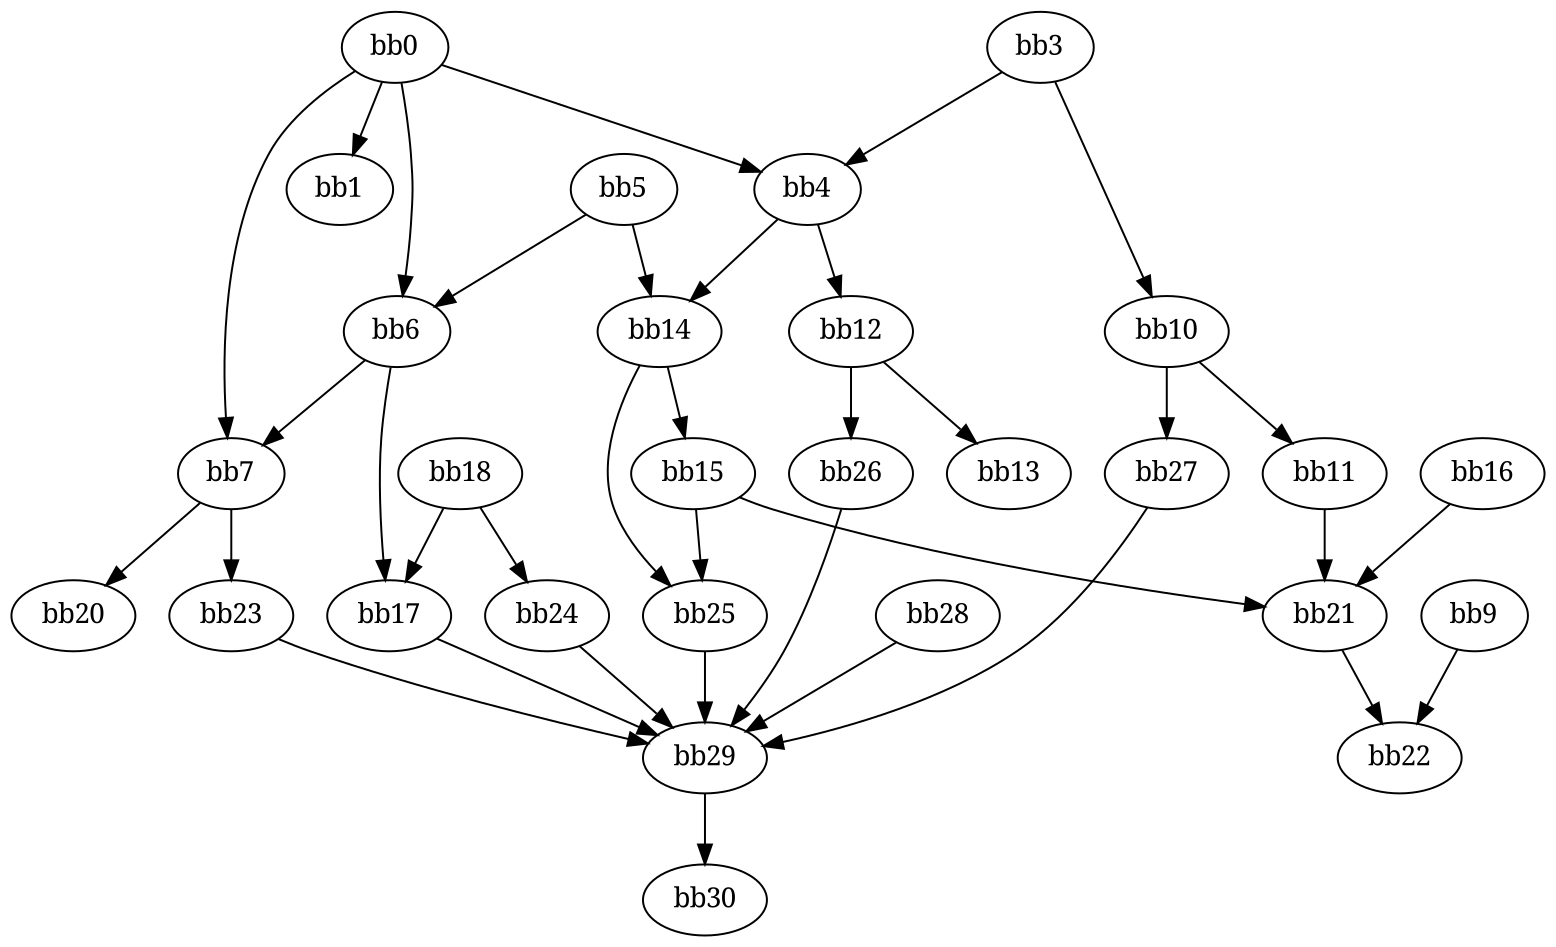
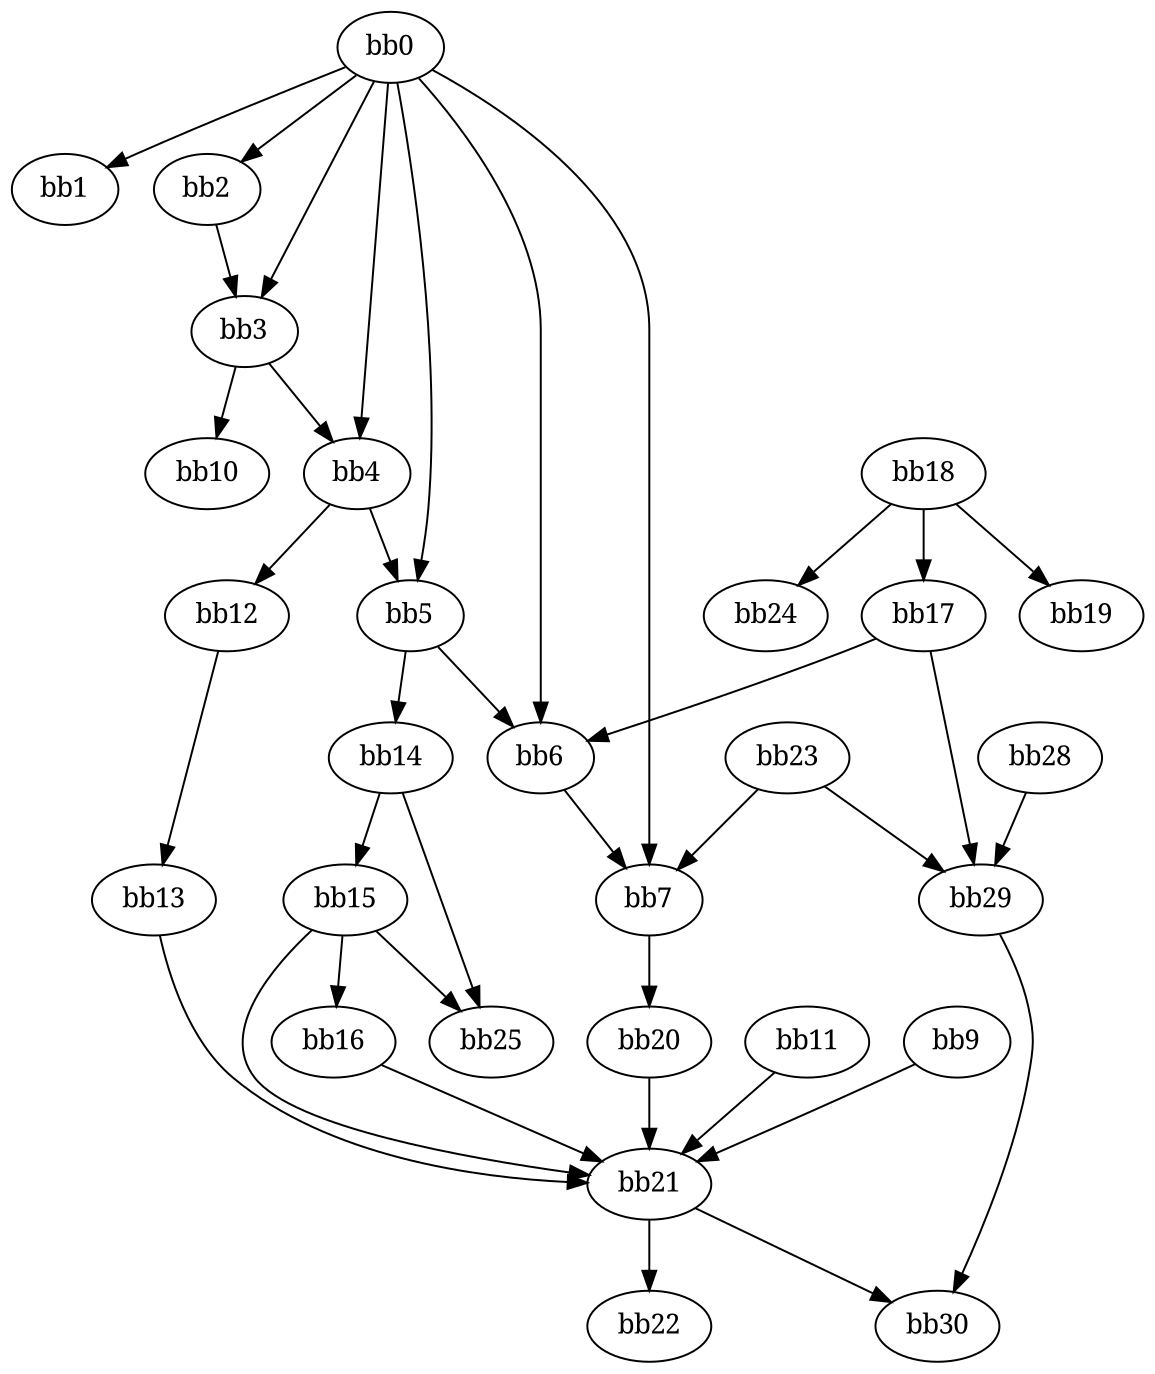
  digraph {
    fontname="Noto Serif"
    node [fontname="Noto Serif"]
    edge [fontname="Noto Serif"]
    n1 [label="bb0\l"]
    n2 [label="bb1\l"]
+   n3 [label="bb2\l"]
    n4 [label="bb3\l"]
    n5 [label="bb4\l"]
    n6 [label="bb5\l"]
    n7 [label="bb6\l"]
    n8 [label="bb7\l"]
    n9 [label="bb10\l"]
    n10 [label="bb12\l"]
    n11 [label="bb14\l"]
    n12 [label="bb17\l"]
    n13 [label="bb20\l"]
    n14 [label="bb23\l"]
    n15 [label="bb11\l"]
-   n16 [label="bb27\l"]
    n17 [label="bb13\l"]
-   n18 [label="bb26\l"]
    n19 [label="bb15\l"]
    n20 [label="bb25\l"]
    n21 [label="bb29\l"]
    n22 [label="bb21\l"]
    n23 [label="bb9\l"]
    n24 [label="bb28\l"]
    n25 [label="bb22\l"]
    n26 [label="bb30\l"]
    n27 [label="bb16\l"]
    n28 [label="bb18\l"]
+   n29 [label="bb19\l"]
    n30 [label="bb24\l"]
    n1 -> n2
+   n1 -> n3
+   n1 -> n4
    n1 -> n5
+   n1 -> n6
    n1 -> n7
    n1 -> n8
+   n3 -> n4
    n4 -> n5
    n4 -> n9
-   n5 -> n11
+   n5 -> n6
    n5 -> n10
    n6 -> n7
    n6 -> n11
    n7 -> n8
-   n7 -> n12
+   n12 -> n7
    n8 -> n13
-   n8 -> n14
-   n9 -> n15
-   n9 -> n16
+   n14 -> n8
    n10 -> n17
-   n10 -> n18
    n11 -> n19
    n11 -> n20
    n12 -> n21
+   n13 -> n22
    n14 -> n21
    n15 -> n22
-   n16 -> n21
-   n18 -> n21
+   n17 -> n22
    n19 -> n20
    n19 -> n22
-   n20 -> n21
+   n19 -> n27
    n21 -> n26
    n22 -> n25
-   n23 -> n25
+   n22 -> n26
+   n23 -> n22
    n24 -> n21
    n27 -> n22
    n28 -> n12
+   n28 -> n29
    n28 -> n30
-   n30 -> n21
  }
